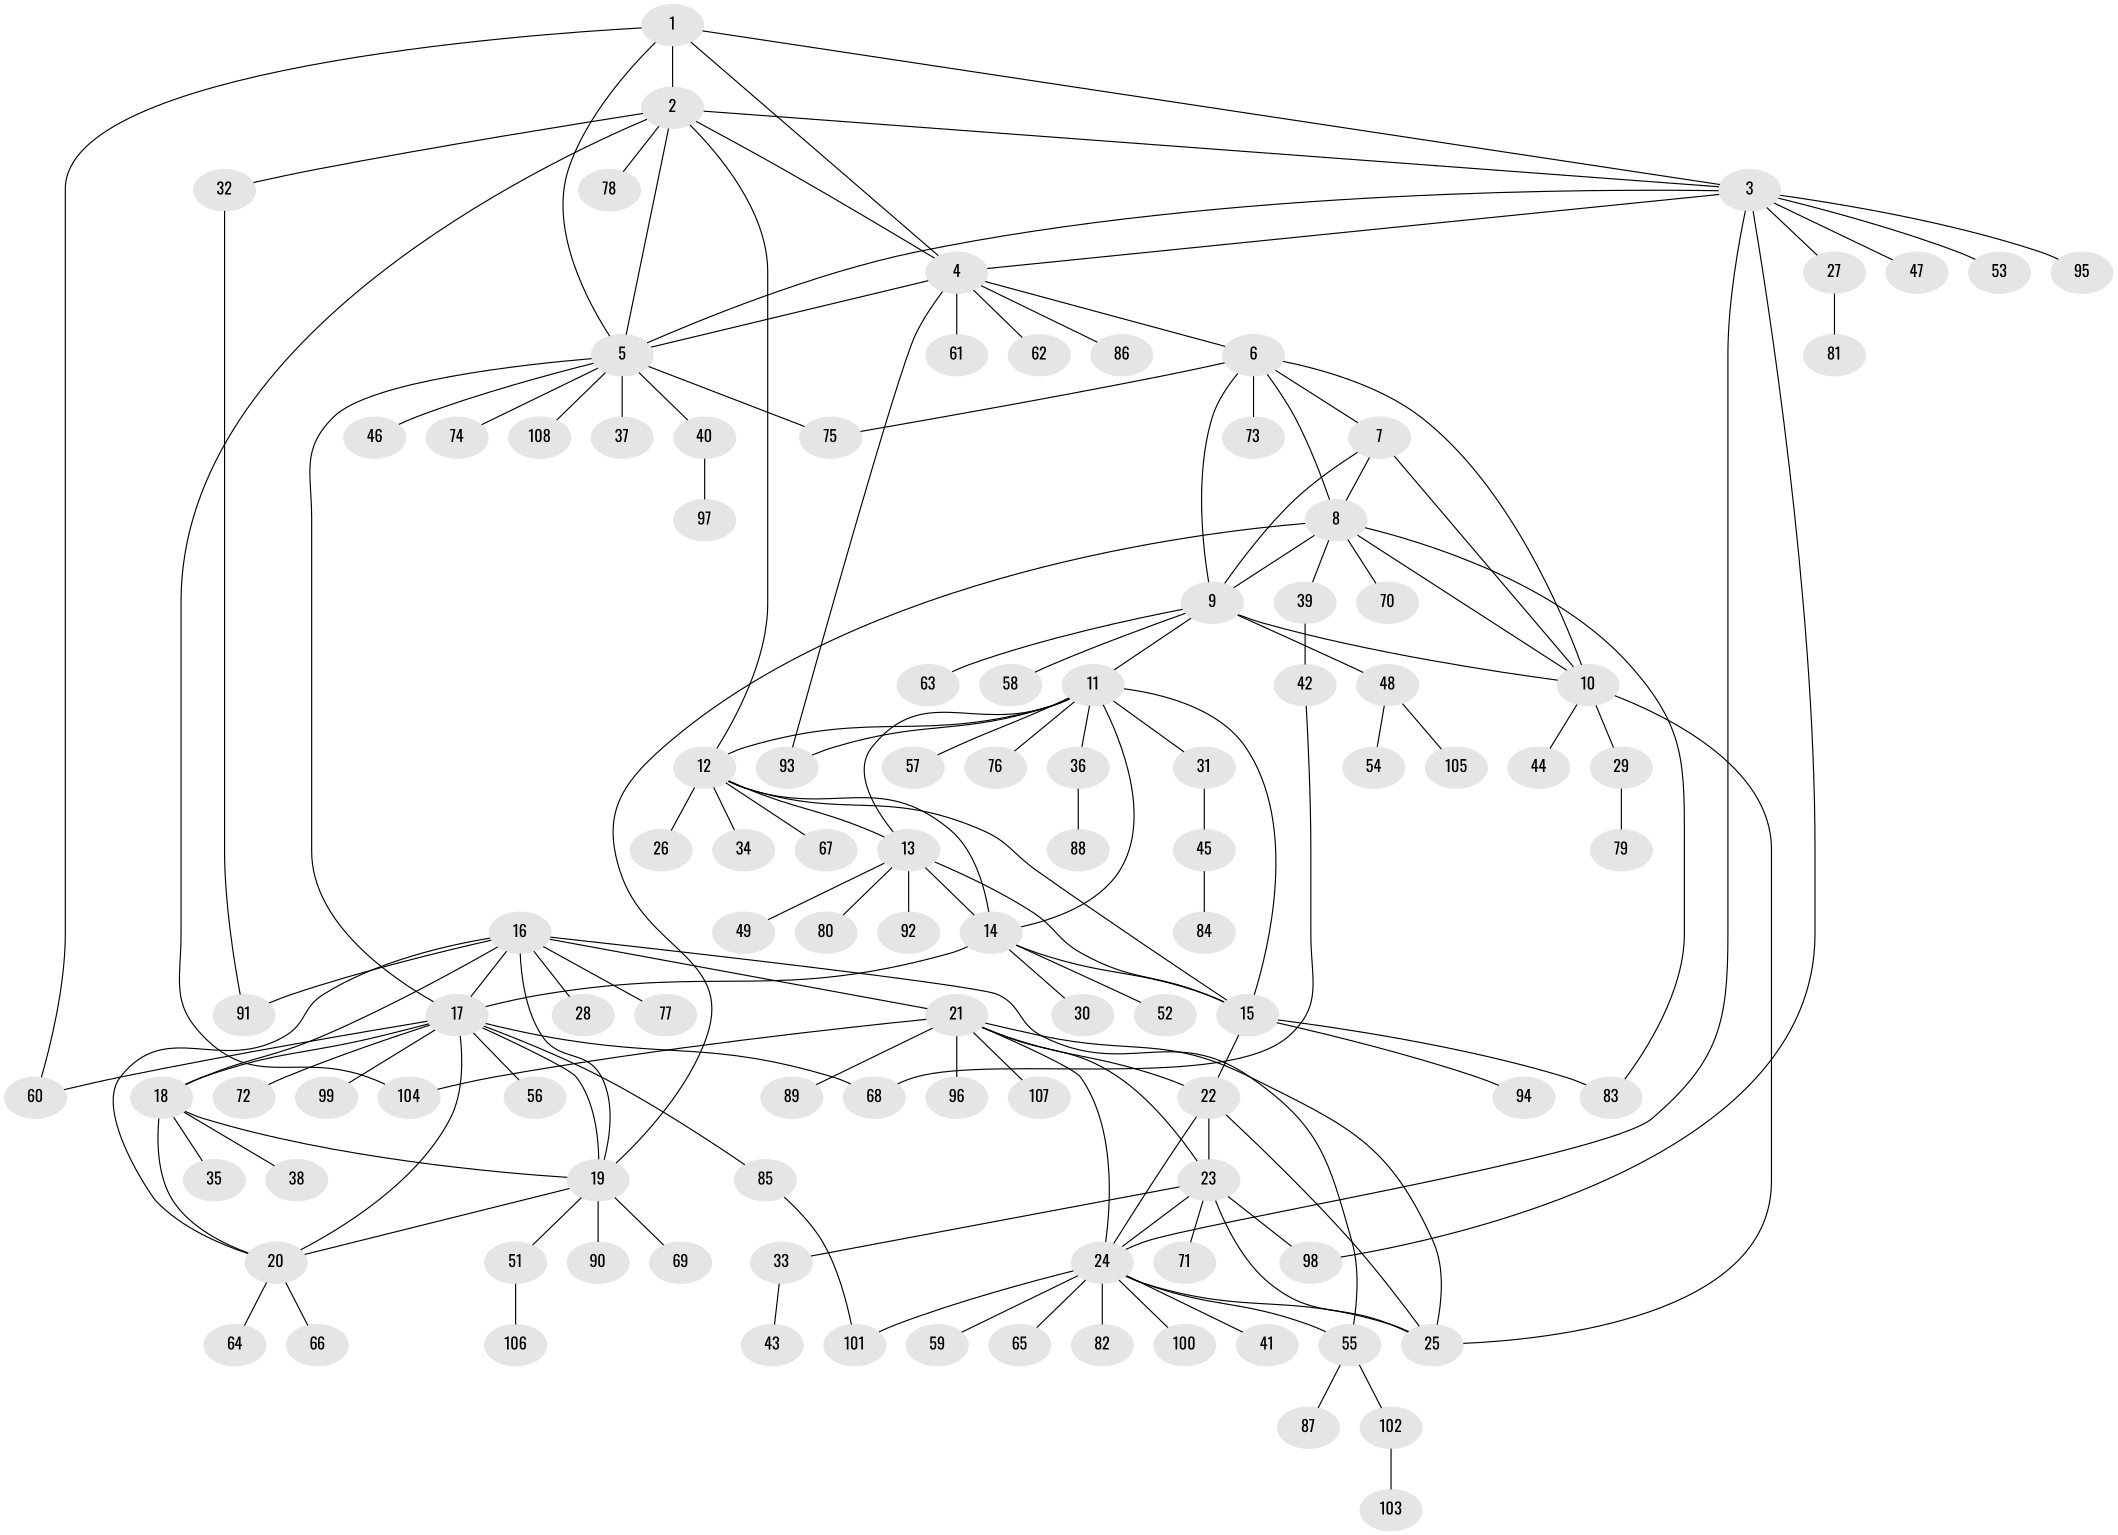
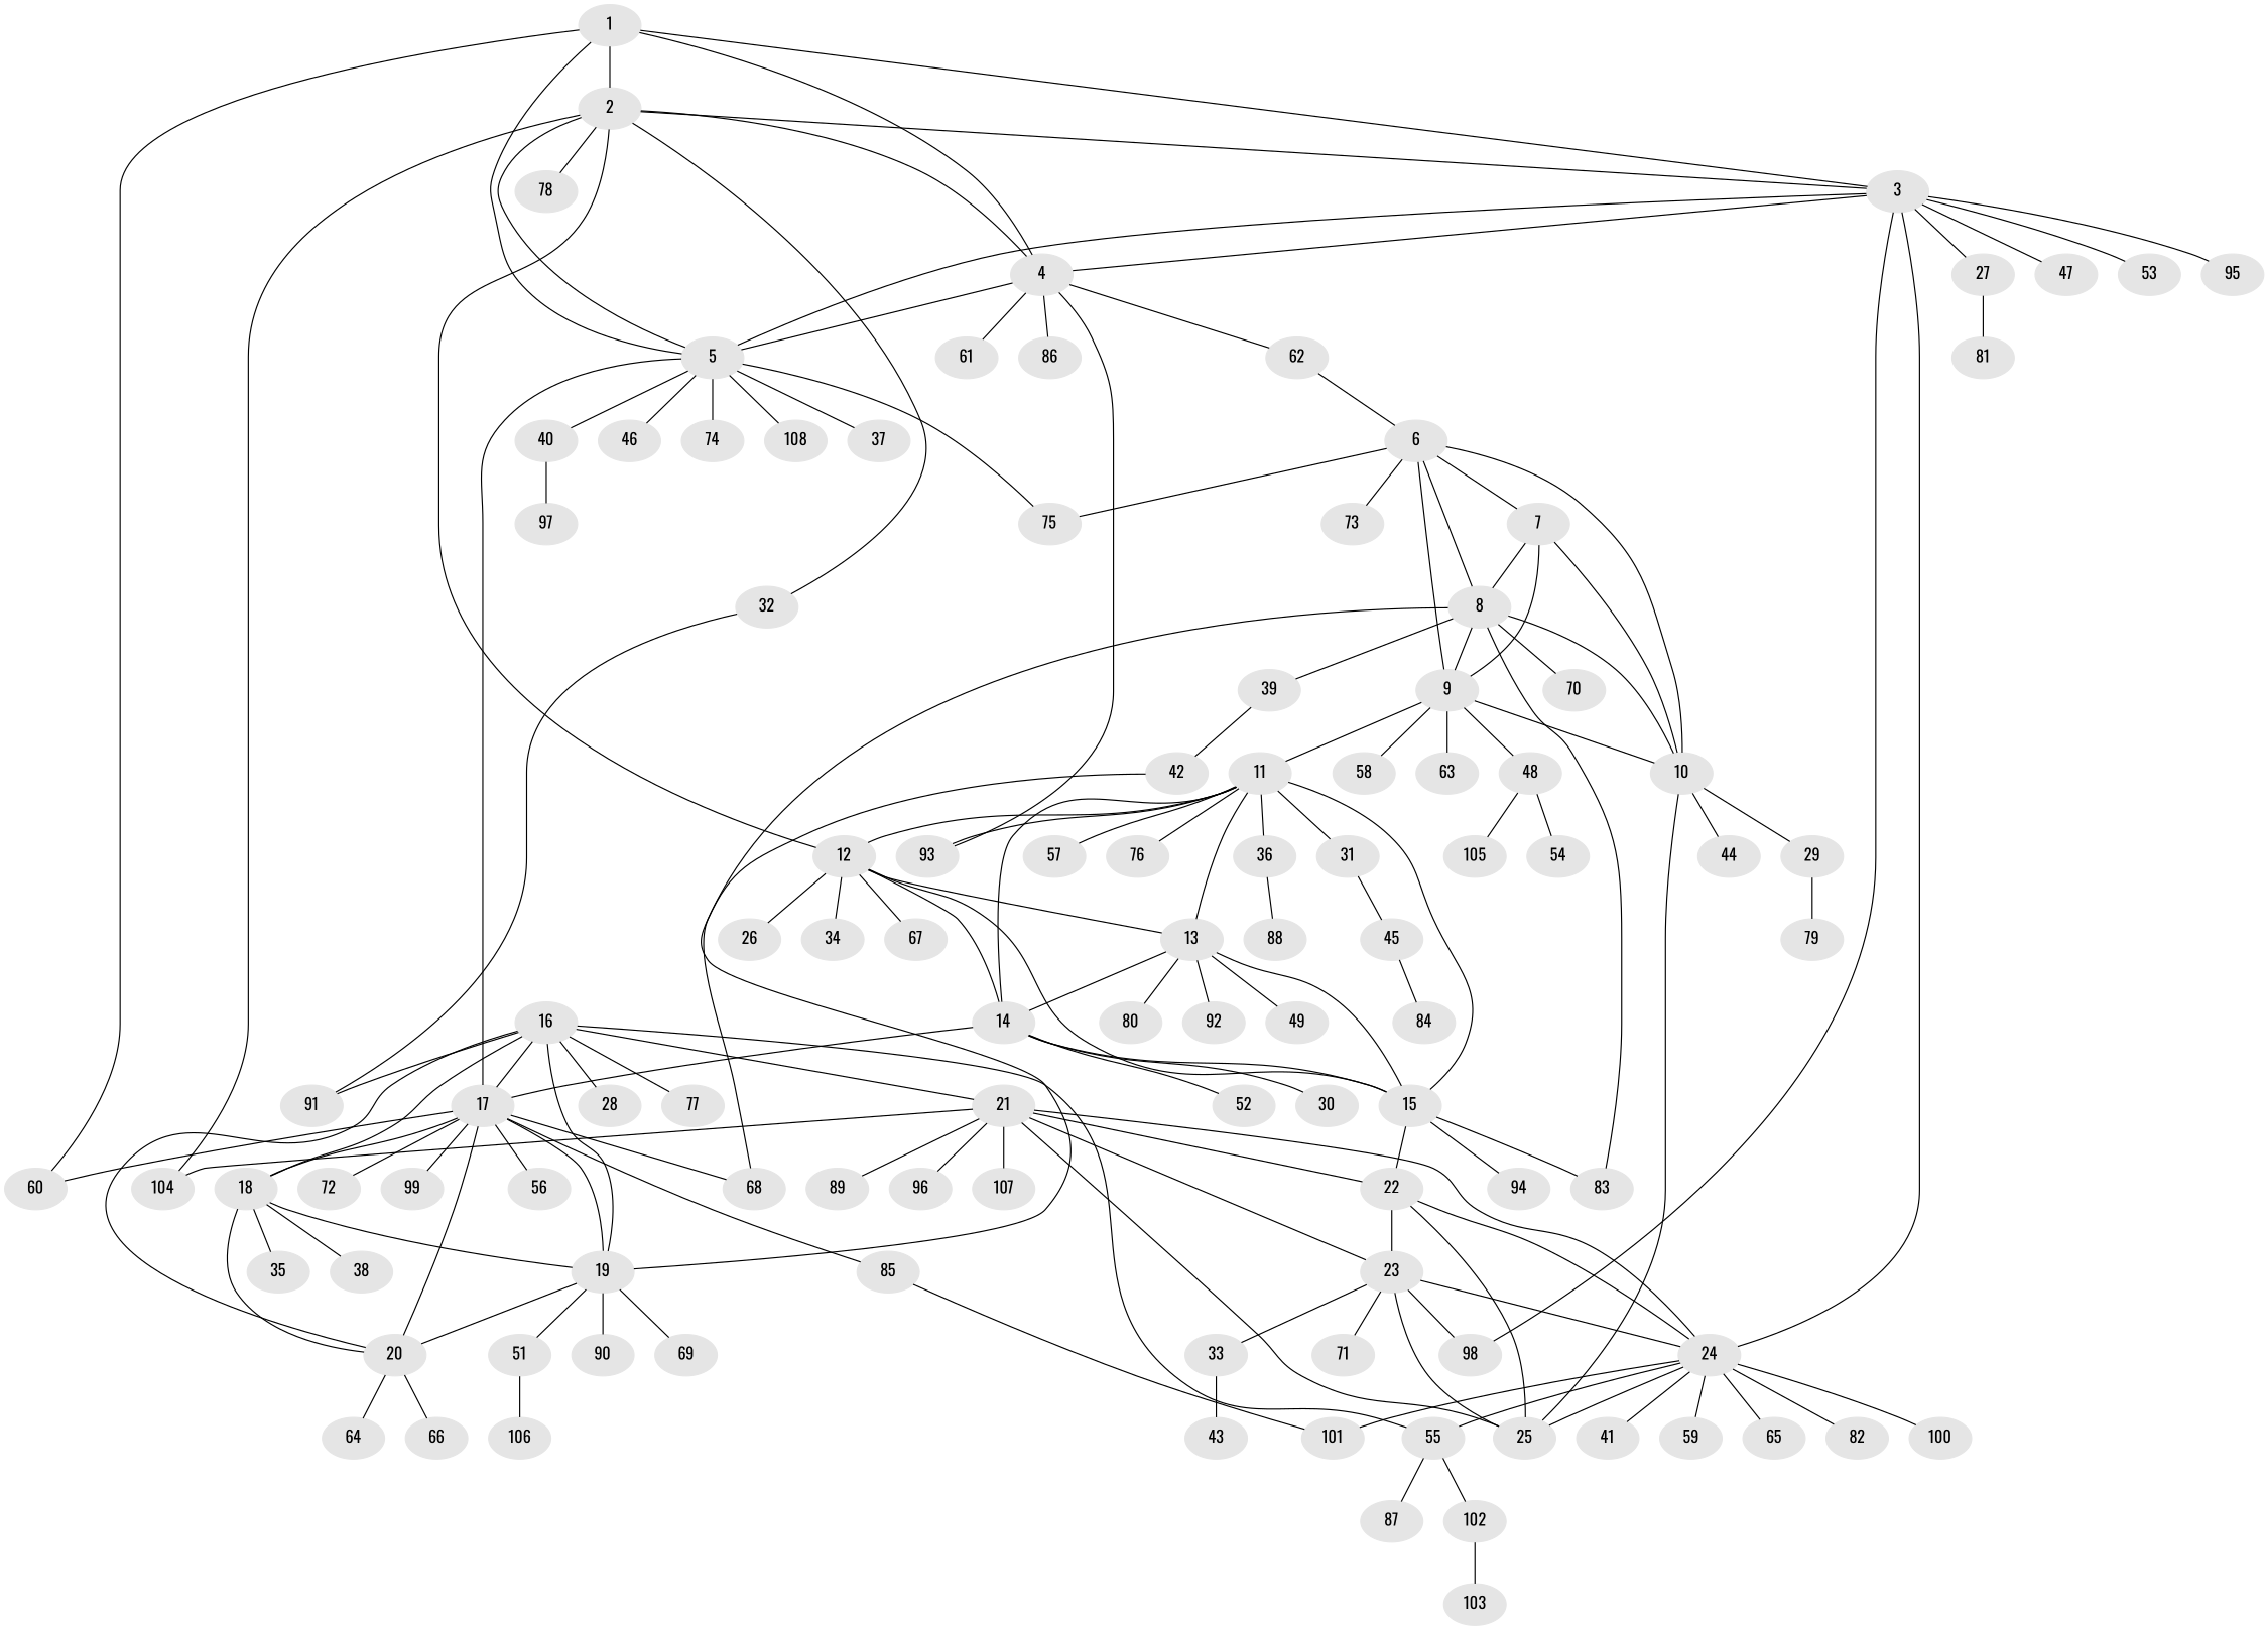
  graph {
    fontname=Oswald
    node [color=gray90 fontname=Oswald style=filled]
    edge [fontname=Oswald]
    1
    2
    3
    4
    5
    60
    12
    32
    78
    104
    24
    27
    47
    53
    95
    98
    6
    61
    62
    86
    93
    17
    37
    40
    46
    74
    75
    108
    13
    14
    15
    26
    34
    67
    91
    25
    55
    41
    59
    65
    82
    100
    101
    81
    7
    8
    9
    10
    73
    19
    18
    20
    56
    68
    72
    85
    99
    97
    39
    70
    83
    11
    48
    58
    63
    29
    44
    51
    69
    90
    42
    31
    36
    57
    76
    54
    105
    79
    49
    80
    92
    30
    52
    22
    94
    45
    88
    23
    16
    21
    28
    77
    35
    38
    64
    66
    89
    96
    107
    87
    102
    106
    33
    71
    43
    84
    103
    1 -- 2
    1 -- 3
    1 -- 4
    1 -- 5
    1 -- 60
    2 -- 3
    2 -- 4
    2 -- 5
    2 -- 12
    2 -- 32
    2 -- 78
    2 -- 104
    3 -- 4
    3 -- 5
    3 -- 24
    3 -- 27
    3 -- 47
    3 -- 53
    3 -- 95
    3 -- 98
    4 -- 5
-   4 -- 6
+   62 -- 6
    4 -- 61
    4 -- 62
    4 -- 86
    4 -- 93
    5 -- 17
    5 -- 37
    5 -- 40
    5 -- 46
    5 -- 74
    5 -- 75
    5 -- 108
    12 -- 13
    12 -- 14
    12 -- 15
    12 -- 26
    12 -- 34
    12 -- 67
    32 -- 91
    24 -- 25
    24 -- 55
    24 -- 41
    24 -- 59
    24 -- 65
    24 -- 82
    24 -- 100
    24 -- 101
    27 -- 81
    6 -- 75
    6 -- 7
    6 -- 8
    6 -- 9
    6 -- 10
    6 -- 73
    17 -- 60
    17 -- 19
    17 -- 18
    17 -- 20
    17 -- 56
    17 -- 68
    17 -- 72
    17 -- 85
    17 -- 99
    40 -- 97
    13 -- 14
    13 -- 15
    13 -- 49
    13 -- 80
    13 -- 92
    14 -- 17
    14 -- 15
    14 -- 30
    14 -- 52
    15 -- 83
    15 -- 22
    15 -- 94
    55 -- 87
    55 -- 102
    7 -- 8
    7 -- 9
    7 -- 10
    8 -- 9
    8 -- 10
    8 -- 19
    8 -- 39
    8 -- 70
    8 -- 83
    9 -- 10
    9 -- 11
    9 -- 48
    9 -- 58
    9 -- 63
    10 -- 25
    10 -- 29
    10 -- 44
    19 -- 20
    19 -- 51
    19 -- 69
    19 -- 90
    18 -- 19
    18 -- 20
    18 -- 35
    18 -- 38
    20 -- 64
    20 -- 66
    85 -- 101
    39 -- 42
    11 -- 12
    11 -- 93
    11 -- 13
    11 -- 14
    11 -- 15
    11 -- 31
    11 -- 36
    11 -- 57
    11 -- 76
    48 -- 54
    48 -- 105
    29 -- 79
    51 -- 106
    42 -- 68
    31 -- 45
    36 -- 88
    22 -- 24
    22 -- 25
    22 -- 23
    45 -- 84
    23 -- 24
    23 -- 98
    23 -- 25
    23 -- 33
    23 -- 71
    16 -- 17
    16 -- 91
    16 -- 55
    16 -- 19
    16 -- 18
    16 -- 20
    16 -- 21
    16 -- 28
    16 -- 77
    21 -- 104
    21 -- 24
    21 -- 25
    21 -- 22
    21 -- 23
    21 -- 89
    21 -- 96
    21 -- 107
    102 -- 103
    33 -- 43
  }
